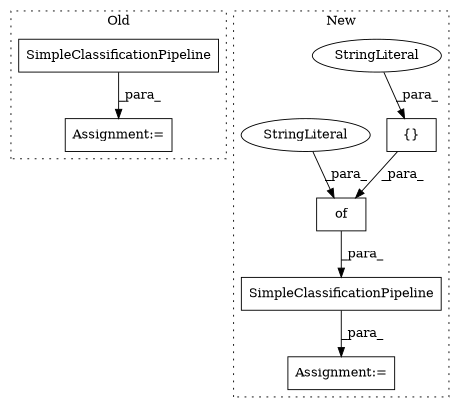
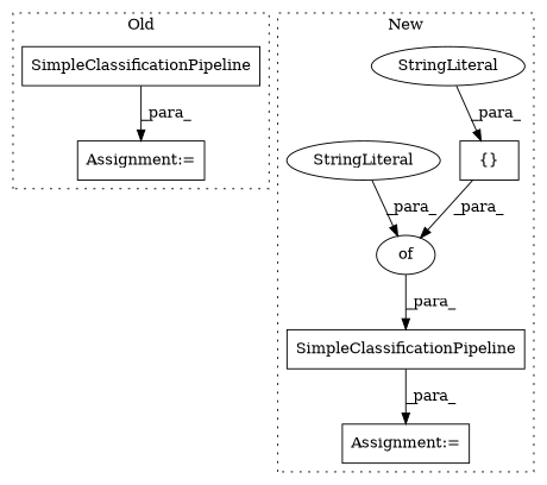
  digraph {
    node [a=32 l="29,1" shape=box]
    n1 [label=SimpleClassificationPipeline s="5522,5556"]
    n2 [a=7 l=1 label="Assignment:=" s=5521]
    n3 [label=SimpleClassificationPipeline s="8361,8467"]
    n4 [a=4 l="1,1" label="{}" s="8428,8434"]
-   n5 [l="3,1" label=of s="8400,8466"]
+   n5 [l="3,1" label=of s="8400,8466" shape=ellipse]
    n6 [a=45 l=5 label=StringLiteral s=8429 shape=ellipse]
    n7 [a=7 l=1 label="Assignment:=" s=8360]
    n8 [a=45 l=14 label=StringLiteral s=8436 shape=ellipse]
    subgraph cluster_1 {
      label=Old
      style=dotted
      n1
      n2
    }
    subgraph cluster_2 {
      label=New
      style=dotted
      n3
      n4
      n5
      n6
      n7
      n8
    }
    n1 -> n2 [label=_para_]
    n3 -> n7 [label=_para_]
    n4 -> n5 [label=_para_]
    n5 -> n3 [label=_para_]
    n6 -> n4 [label=_para_]
    n8 -> n5 [label=_para_]
  }
